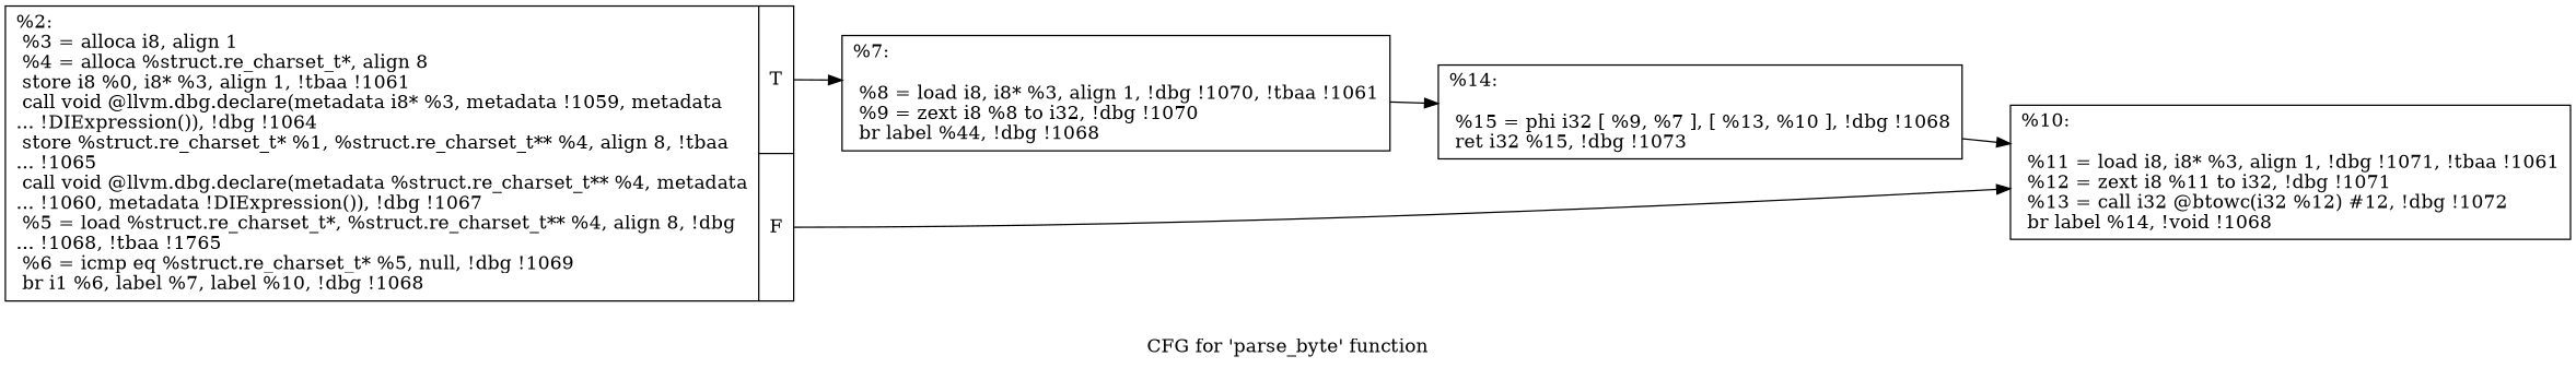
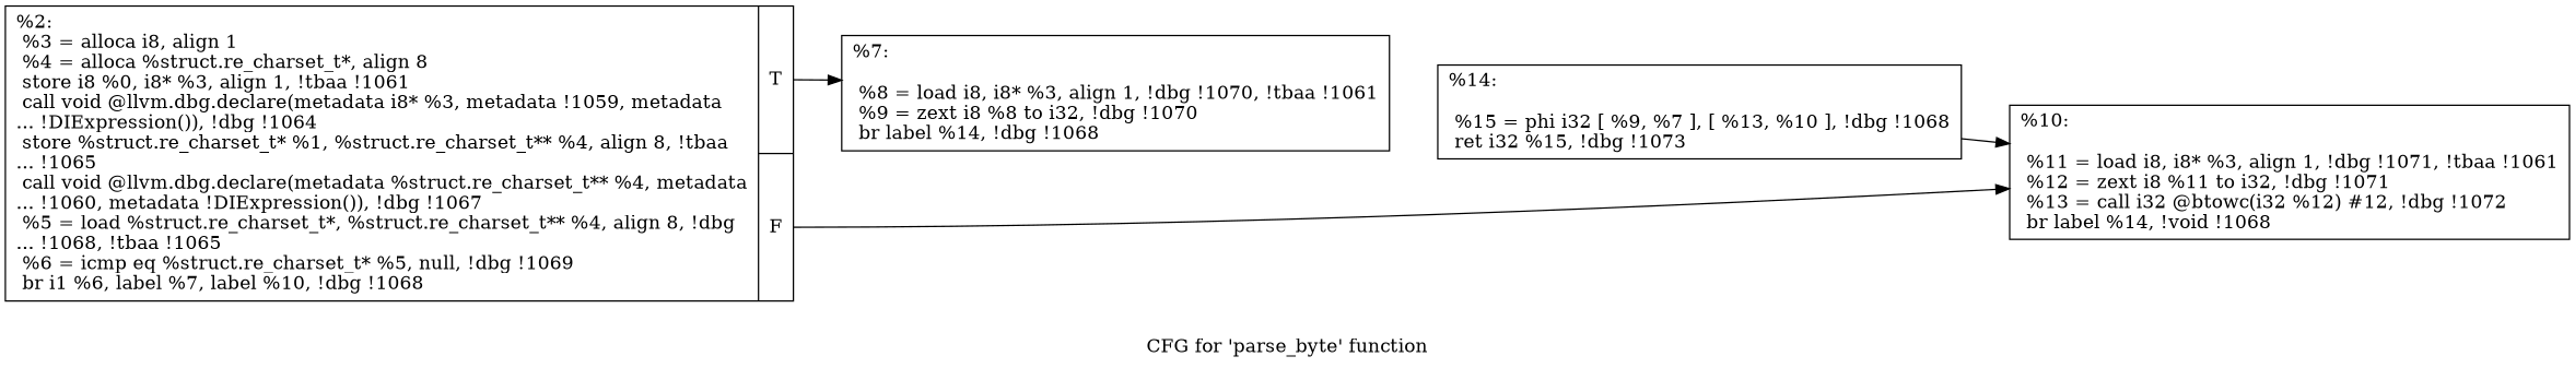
  digraph {
    label="CFG for 'parse_byte' function"
    rankdir=LR
    node [shape=record]
-   n1 [label="{%2:\l  %3 = alloca i8, align 1\l  %4 = alloca %struct.re_charset_t*, align 8\l  store i8 %0, i8* %3, align 1, !tbaa !1061\l  call void @llvm.dbg.declare(metadata i8* %3, metadata !1059, metadata\l... !DIExpression()), !dbg !1064\l  store %struct.re_charset_t* %1, %struct.re_charset_t** %4, align 8, !tbaa\l... !1065\l  call void @llvm.dbg.declare(metadata %struct.re_charset_t** %4, metadata\l... !1060, metadata !DIExpression()), !dbg !1067\l  %5 = load %struct.re_charset_t*, %struct.re_charset_t** %4, align 8, !dbg\l... !1068, !tbaa !1765\l  %6 = icmp eq %struct.re_charset_t* %5, null, !dbg !1069\l  br i1 %6, label %7, label %10, !dbg !1068\l|{<s0>T|<s1>F}}"]
-   n2 [label="{%7:\l\l  %8 = load i8, i8* %3, align 1, !dbg !1070, !tbaa !1061\l  %9 = zext i8 %8 to i32, !dbg !1070\l  br label %44, !dbg !1068\l}"]
+   n1 [label="{%2:\l  %3 = alloca i8, align 1\l  %4 = alloca %struct.re_charset_t*, align 8\l  store i8 %0, i8* %3, align 1, !tbaa !1061\l  call void @llvm.dbg.declare(metadata i8* %3, metadata !1059, metadata\l... !DIExpression()), !dbg !1064\l  store %struct.re_charset_t* %1, %struct.re_charset_t** %4, align 8, !tbaa\l... !1065\l  call void @llvm.dbg.declare(metadata %struct.re_charset_t** %4, metadata\l... !1060, metadata !DIExpression()), !dbg !1067\l  %5 = load %struct.re_charset_t*, %struct.re_charset_t** %4, align 8, !dbg\l... !1068, !tbaa !1065\l  %6 = icmp eq %struct.re_charset_t* %5, null, !dbg !1069\l  br i1 %6, label %7, label %10, !dbg !1068\l|{<s0>T|<s1>F}}"]
+   n2 [label="{%7:\l\l  %8 = load i8, i8* %3, align 1, !dbg !1070, !tbaa !1061\l  %9 = zext i8 %8 to i32, !dbg !1070\l  br label %14, !dbg !1068\l}"]
    n3 [label="{%10:\l\l  %11 = load i8, i8* %3, align 1, !dbg !1071, !tbaa !1061\l  %12 = zext i8 %11 to i32, !dbg !1071\l  %13 = call i32 @btowc(i32 %12) #12, !dbg !1072\l  br label %14, !void !1068\l}"]
    n4 [label="{%14:\l\l  %15 = phi i32 [ %9, %7 ], [ %13, %10 ], !dbg !1068\l  ret i32 %15, !dbg !1073\l}"]
    n1 -> n2 [tailport=s0]
    n1 -> n3 [tailport=s1]
-   n2 -> n4
    n4 -> n3
  }
